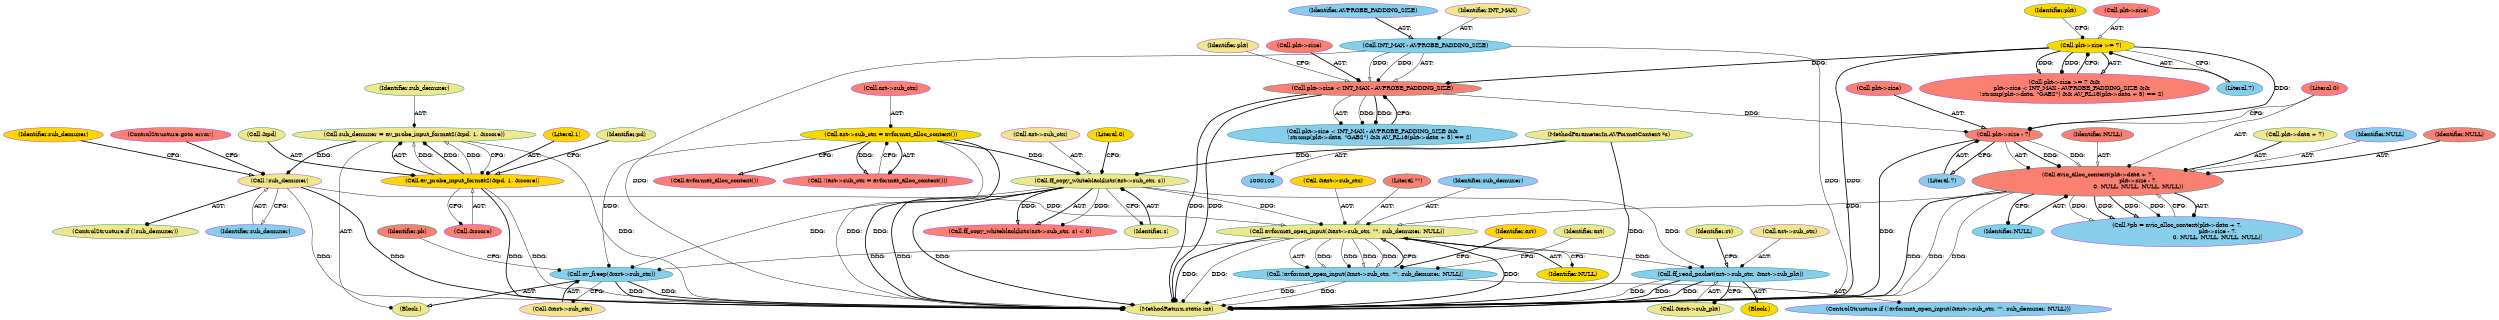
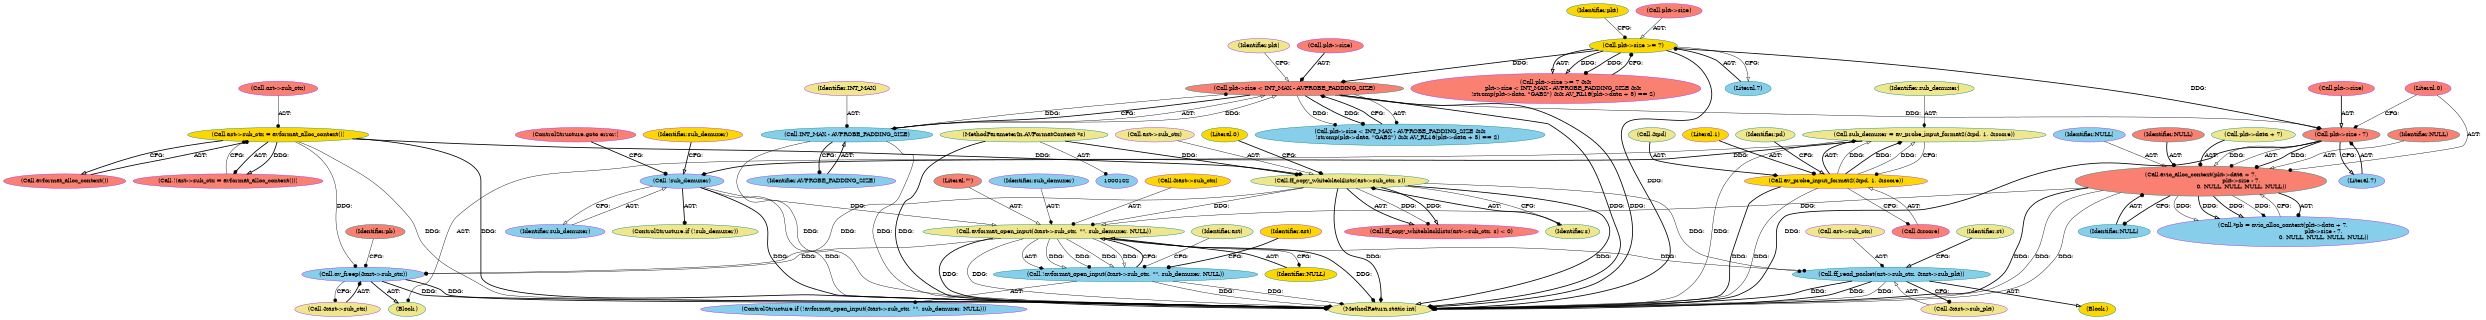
  digraph {
    node [color=teal fillcolor=khaki style=filled]
    edge [arrowhead=dot style=solid]
    n1 [label="(Call,avformat_open_input(&ast->sub_ctx, \"\", sub_demuxer, NULL))"]
    n2 [fillcolor=skyblue label="(Call,!avformat_open_input(&ast->sub_ctx, \"\", sub_demuxer, NULL))"]
    n3 [fillcolor=skyblue label="(Call,ff_read_packet(ast->sub_ctx, &ast->sub_pkt))"]
-   n4 [fillcolor=skyblue label="(Call,av_freep(&ast->sub_ctx))"]
+   n4 [color=purple fillcolor=skyblue label="(Call,av_freep(&ast->sub_ctx))"]
    n5 [label="(MethodReturn,static int)"]
    n6 [fillcolor=gold label="(Identifier,NULL)"]
    n7 [color=purple fillcolor=skyblue label="(ControlStructure,if (!avformat_open_input(&ast->sub_ctx, \"\", sub_demuxer, NULL)))"]
-   n8 [label="(Call,&ast->sub_pkt)"]
+   n8 [color=purple label="(Call,&ast->sub_pkt)"]
    n9 [fillcolor=gold label="(Block,)"]
    n10 [label="(Block,)"]
    n11 [color=purple label="(Call,&ast->sub_ctx)"]
    n12 [label="(Call,ff_copy_whiteblacklists(ast->sub_ctx, s))"]
    n13 [label="(Identifier,s)"]
    n14 [color=purple fillcolor=salmon label="(Call,ff_copy_whiteblacklists(ast->sub_ctx, s) < 0)"]
    n15 [fillcolor=gold label="(Call,ast->sub_ctx = avformat_alloc_context())"]
    n16 [color=purple fillcolor=salmon label="(Call,avformat_alloc_context())"]
    n17 [color=purple fillcolor=salmon label="(Call,!(ast->sub_ctx = avformat_alloc_context()))"]
    n18 [label="(MethodParameterIn,AVFormatContext *s)"]
    1000102 [color=purple fillcolor=skyblue]
-   n20 [color=purple label="(Call,!sub_demuxer)"]
+   n20 [color=purple fillcolor=skyblue label="(Call,!sub_demuxer)"]
    n21 [color=purple fillcolor=skyblue label="(Identifier,sub_demuxer)"]
    n22 [label="(ControlStructure,if (!sub_demuxer))"]
    n23 [label="(Call,sub_demuxer = av_probe_input_format2(&pd, 1, &score))"]
    n24 [color=purple fillcolor=gold label="(Call,av_probe_input_format2(&pd, 1, &score))"]
    n25 [color=purple fillcolor=salmon label="(Call,&score)"]
    n26 [fillcolor=salmon label="(Call,avio_alloc_context(pkt->data + 7,\n                                             pkt->size - 7,\n                                             0, NULL, NULL, NULL, NULL))"]
    n27 [fillcolor=skyblue label="(Identifier,NULL)"]
    n28 [color=purple fillcolor=skyblue label="(Call,*pb = avio_alloc_context(pkt->data + 7,\n                                             pkt->size - 7,\n                                             0, NULL, NULL, NULL, NULL))"]
    n29 [fillcolor=salmon label="(Call,pkt->size - 7)"]
    n30 [color=purple fillcolor=skyblue label="(Literal,7)"]
    n31 [fillcolor=gold label="(Call,pkt->size >= 7)"]
    n32 [fillcolor=salmon label="(Call,pkt->size < INT_MAX - AVPROBE_PADDING_SIZE)"]
    n33 [fillcolor=skyblue label="(Literal,7)"]
    n34 [color=purple fillcolor=salmon label="(Call,pkt->size >= 7 &&\n        pkt->size < INT_MAX - AVPROBE_PADDING_SIZE &&\n        !strcmp(pkt->data, \"GAB2\") && AV_RL16(pkt->data + 5) == 2)"]
    n35 [fillcolor=skyblue label="(Call,INT_MAX - AVPROBE_PADDING_SIZE)"]
    n36 [fillcolor=skyblue label="(Call,pkt->size < INT_MAX - AVPROBE_PADDING_SIZE &&\n        !strcmp(pkt->data, \"GAB2\") && AV_RL16(pkt->data + 5) == 2)"]
    n37 [color=purple fillcolor=skyblue label="(Identifier,AVPROBE_PADDING_SIZE)"]
    n38 [label="(Identifier,st)"]
    n39 [label="(Identifier,sub_demuxer)"]
    n40 [color=purple label="(Identifier,pkt)"]
    n41 [color=purple label="(Call,ast->sub_ctx)"]
    n42 [color=purple fillcolor=gold label="(Literal,1)"]
    n43 [color=purple fillcolor=salmon label="(ControlStructure,goto error;)"]
    n44 [label="(Identifier,pd)"]
    n45 [color=purple fillcolor=salmon label="(Literal,0)"]
    n46 [color=purple fillcolor=skyblue label="(Identifier,sub_demuxer)"]
    n47 [label="(Call,pkt->data + 7)"]
    n48 [fillcolor=gold label="(Identifier,pkt)"]
    n49 [color=purple fillcolor=salmon label="(Call,pkt->size)"]
    n50 [color=purple label="(Identifier,INT_MAX)"]
    n51 [color=purple fillcolor=skyblue label="(Identifier,NULL)"]
    n52 [color=purple label="(Call,ast->sub_ctx)"]
    n53 [color=purple fillcolor=gold label="(Call,&ast->sub_ctx)"]
    n54 [fillcolor=gold label="(Literal,0)"]
    n55 [fillcolor=salmon label="(Identifier,NULL)"]
    n56 [color=purple fillcolor=salmon label="(Call,pkt->size)"]
    n57 [color=purple fillcolor=gold label="(Identifier,ast)"]
    n58 [label="(Call,&pd)"]
    n59 [color=purple fillcolor=salmon label="(Call,pkt->size)"]
    n60 [label="(Identifier,ast)"]
    n61 [color=purple fillcolor=salmon label="(Call,ast->sub_ctx)"]
    n62 [fillcolor=salmon label="(Identifier,NULL)"]
    n63 [color=purple fillcolor=gold label="(Identifier,sub_demuxer)"]
    n64 [fillcolor=salmon label="(Identifier,pb)"]
    n65 [fillcolor=salmon label="(Literal,\"\")"]
    n1 -> n2 [arrowhead=diamond label="AST: "]
    n1 -> n2 [arrowhead=onormal label="DDG: "]
    n1 -> n2 [label="DDG: "]
    n1 -> n2 [arrowhead=onormal label="DDG: "]
    n1 -> n2 [arrowhead=onormal label="DDG: "]
    n1 -> n3 [label="DDG: "]
    n1 -> n4 [label="DDG: "]
    n1 -> n5 [label="DDG: " style=bold]
    n1 -> n5 [label="DDG: "]
    n1 -> n5 [arrowhead=diamond label="DDG: " style=bold]
    n1 -> n6 [arrowhead=diamond label="CFG: "]
    n2 -> n1 [arrowhead=onormal label="CFG: " style=bold]
    n2 -> n5 [arrowhead=diamond label="DDG: "]
    n2 -> n5 [arrowhead=diamond label="DDG: "]
    n2 -> n7 [label="AST: "]
    n3 -> n5 [arrowhead=onormal label="DDG: " style=bold]
    n3 -> n5 [arrowhead=diamond label="DDG: "]
    n3 -> n5 [arrowhead=onormal label="DDG: " style=bold]
    n3 -> n8 [label="CFG: " style=bold]
    n3 -> n9 [arrowhead=onormal label="AST: " style=bold]
    n4 -> n5 [arrowhead=diamond label="DDG: " style=bold]
    n4 -> n5 [arrowhead=diamond label="DDG: " style=bold]
    n4 -> n10 [arrowhead=onormal label="AST: " style=bold]
    n4 -> n11 [label="CFG: "]
    n6 -> n1 [arrowhead=onormal label="AST: " style=bold]
    n8 -> n3 [arrowhead=onormal label="AST: "]
    n11 -> n4 [arrowhead=diamond label="AST: " style=bold]
    n12 -> n1 [label="DDG: "]
    n12 -> n3 [label="DDG: "]
    n12 -> n4 [label="DDG: "]
    n12 -> n5 [arrowhead=onormal label="DDG: " style=bold]
    n12 -> n5 [arrowhead=diamond label="DDG: " style=bold]
    n12 -> n13 [arrowhead=diamond label="CFG: "]
    n12 -> n14 [arrowhead=onormal label="AST: " style=bold]
    n12 -> n14 [label="DDG: "]
    n12 -> n14 [arrowhead=onormal label="DDG: " style=bold]
    n13 -> n12 [arrowhead=diamond label="AST: " style=bold]
    n15 -> n4 [label="DDG: "]
    n15 -> n5 [arrowhead=diamond label="DDG: " style=bold]
    n15 -> n5 [arrowhead=onormal label="DDG: "]
    n15 -> n12 [arrowhead=diamond label="DDG: " style=bold]
    n15 -> n16 [arrowhead=onormal label="CFG: " style=bold]
    n15 -> n17 [arrowhead=diamond label="AST: " style=bold]
    n15 -> n17 [arrowhead=onormal label="DDG: " style=bold]
+   n16 -> n15 [label="AST: " style=bold]
    n17 -> n15 [label="CFG: "]
    n18 -> n5 [arrowhead=onormal label="DDG: " style=bold]
    n18 -> n12 [label="DDG: " style=bold]
    n18 -> 1000102 [label="AST: "]
    n20 -> n1 [arrowhead=onormal label="DDG: "]
    n20 -> n5 [arrowhead=onormal label="DDG: "]
    n20 -> n5 [label="DDG: " style=bold]
    n20 -> n21 [arrowhead=onormal label="CFG: "]
    n20 -> n22 [label="AST: " style=bold]
    n21 -> n20 [arrowhead=onormal label="AST: "]
    n23 -> n5 [arrowhead=onormal label="DDG: "]
    n23 -> n10 [label="AST: "]
    n23 -> n20 [arrowhead=diamond label="DDG: " style=bold]
    n23 -> n24 [label="CFG: "]
    n24 -> n5 [label="DDG: " style=bold]
    n24 -> n5 [label="DDG: "]
    n24 -> n23 [arrowhead=diamond label="AST: " style=bold]
    n24 -> n23 [arrowhead=onormal label="DDG: "]
    n24 -> n23 [arrowhead=diamond label="DDG: " style=bold]
    n24 -> n23 [arrowhead=onormal label="DDG: "]
    n24 -> n25 [arrowhead=diamond label="CFG: "]
    n25 -> n24 [arrowhead=onormal label="AST: "]
    n26 -> n1 [arrowhead=onormal label="DDG: "]
    n26 -> n5 [arrowhead=diamond label="DDG: " style=bold]
    n26 -> n5 [arrowhead=diamond label="DDG: "]
    n26 -> n5 [arrowhead=onormal label="DDG: "]
    n26 -> n27 [label="CFG: " style=bold]
    n26 -> n28 [label="AST: " style=bold]
    n26 -> n28 [arrowhead=onormal label="DDG: "]
    n26 -> n28 [arrowhead=onormal label="DDG: " style=bold]
    n26 -> n28 [arrowhead=onormal label="DDG: " style=bold]
    n26 -> n28 [arrowhead=diamond label="DDG: "]
    n27 -> n26 [label="AST: " style=bold]
    n28 -> n26 [arrowhead=onormal label="CFG: "]
    n29 -> n5 [label="DDG: " style=bold]
    n29 -> n26 [label="AST: "]
    n29 -> n26 [label="DDG: " style=bold]
    n29 -> n26 [arrowhead=onormal label="DDG: "]
    n29 -> n30 [arrowhead=onormal label="CFG: " style=bold]
    n30 -> n29 [arrowhead=diamond label="AST: " style=bold]
    n31 -> n5 [label="DDG: " style=bold]
    n31 -> n29 [label="DDG: " style=bold]
    n31 -> n32 [arrowhead=diamond label="DDG: " style=bold]
    n31 -> n33 [arrowhead=onormal label="CFG: "]
    n31 -> n34 [arrowhead=onormal label="AST: " style=bold]
    n31 -> n34 [arrowhead=onormal label="DDG: " style=bold]
    n31 -> n34 [label="DDG: " style=bold]
    n32 -> n5 [arrowhead=diamond label="DDG: " style=bold]
    n32 -> n5 [label="DDG: " style=bold]
    n32 -> n29 [arrowhead=diamond label="DDG: "]
+   n32 -> n35 [arrowhead=diamond label="CFG: " style=bold]
    n32 -> n36 [label="AST: "]
    n32 -> n36 [label="DDG: "]
    n32 -> n36 [label="DDG: " style=bold]
    n33 -> n31 [label="AST: " style=bold]
    n34 -> n31 [label="CFG: " style=bold]
    n35 -> n5 [arrowhead=diamond label="DDG: "]
    n35 -> n5 [label="DDG: "]
    n35 -> n32 [arrowhead=onormal label="AST: "]
    n35 -> n32 [arrowhead=onormal label="DDG: "]
    n35 -> n32 [label="DDG: "]
+   n35 -> n37 [label="CFG: " style=bold]
    n36 -> n32 [arrowhead=diamond label="CFG: " style=bold]
    n37 -> n35 [arrowhead=onormal label="AST: " style=bold]
    n38 -> n3 [arrowhead=onormal label="CFG: " style=bold]
    n39 -> n23 [arrowhead=diamond label="AST: "]
    n40 -> n32 [arrowhead=onormal label="CFG: "]
    n41 -> n3 [arrowhead=diamond label="AST: "]
    n42 -> n24 [label="AST: " style=bold]
    n43 -> n20 [label="CFG: " style=bold]
    n44 -> n24 [arrowhead=onormal label="CFG: " style=bold]
    n45 -> n26 [label="AST: "]
    n45 -> n29 [arrowhead=diamond label="CFG: "]
    n46 -> n1 [arrowhead=diamond label="AST: "]
    n47 -> n26 [label="AST: " style=bold]
    n48 -> n31 [label="CFG: "]
    n49 -> n31 [arrowhead=onormal label="AST: "]
    n50 -> n35 [label="AST: "]
    n51 -> n26 [arrowhead=onormal label="AST: "]
    n52 -> n12 [arrowhead=onormal label="AST: "]
    n53 -> n1 [label="AST: "]
    n54 -> n12 [arrowhead=diamond label="CFG: " style=bold]
    n55 -> n26 [label="AST: " style=bold]
    n56 -> n29 [arrowhead=onormal label="AST: " style=bold]
    n57 -> n2 [label="CFG: " style=bold]
    n58 -> n24 [arrowhead=diamond label="AST: " style=bold]
    n59 -> n32 [arrowhead=diamond label="AST: " style=bold]
    n60 -> n2 [label="CFG: "]
    n61 -> n15 [label="AST: "]
    n62 -> n26 [arrowhead=onormal label="AST: "]
    n63 -> n20 [arrowhead=onormal label="CFG: " style=bold]
    n64 -> n4 [label="CFG: "]
    n65 -> n1 [arrowhead=onormal label="AST: "]
  }
